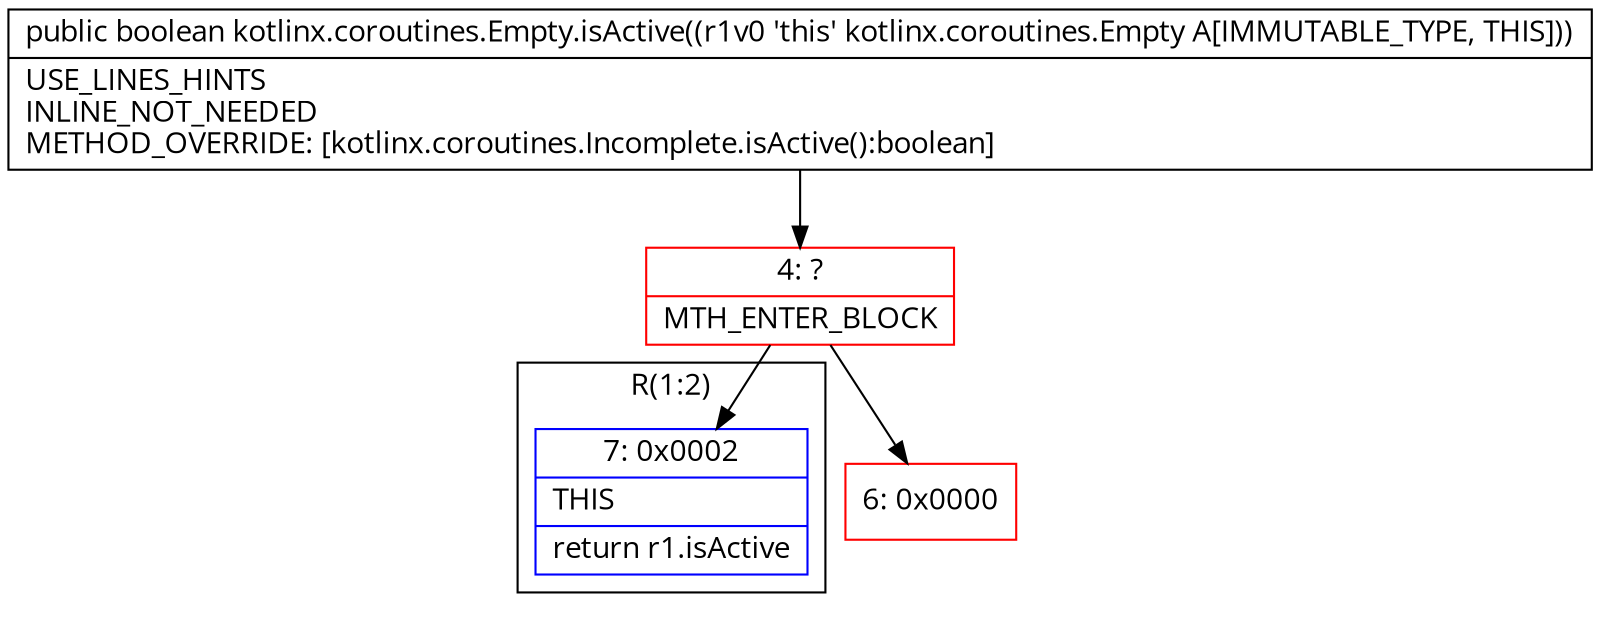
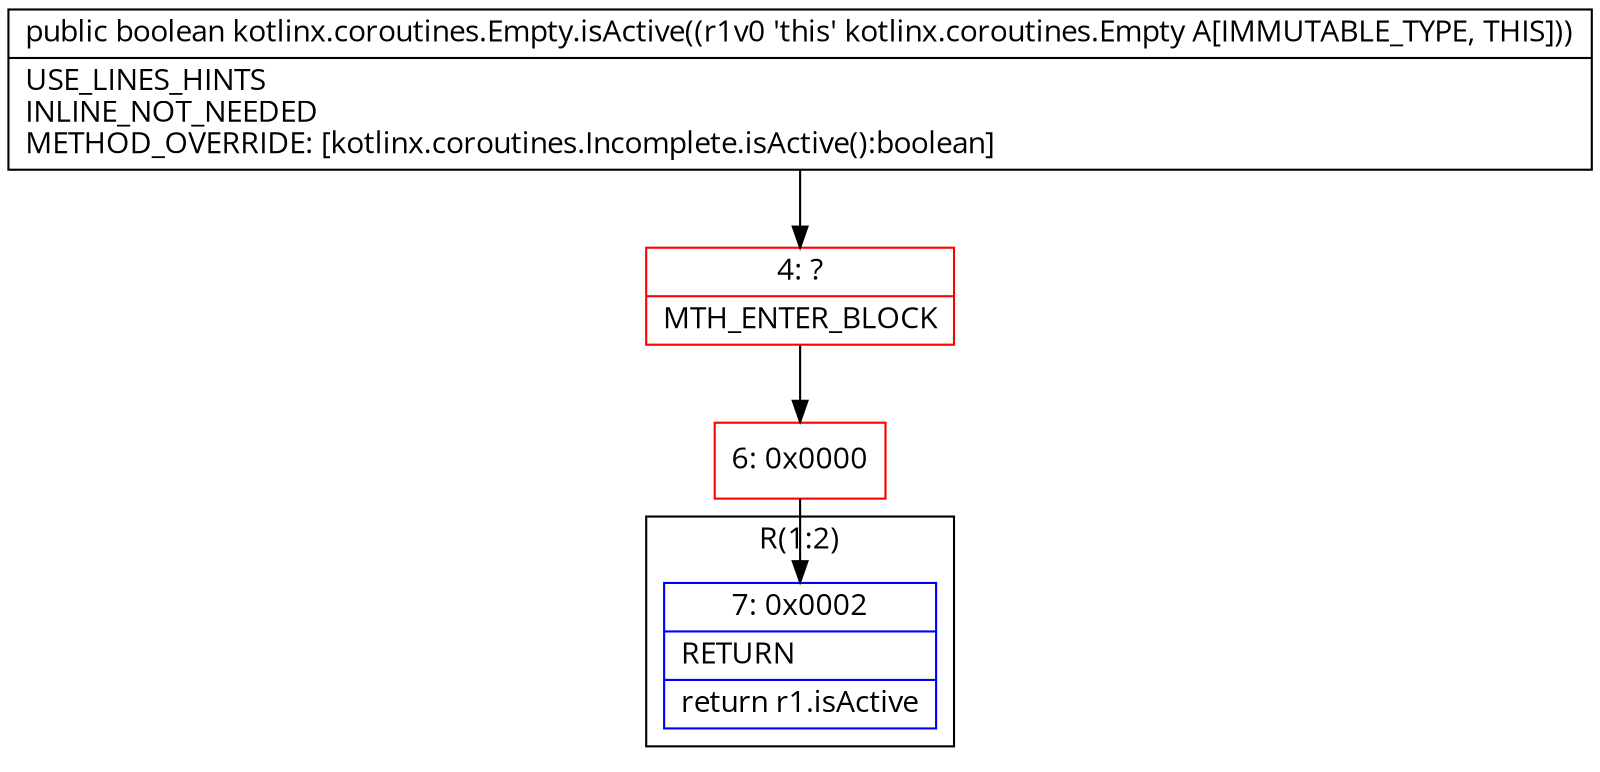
  digraph {
    fontname="Open Sans"
    node [color=red fontname="Open Sans" shape=record]
    edge [fontname="Open Sans"]
-   n1 [color=blue label="{7\:\ 0x0002|THIS\l|return r1.isActive\l}"]
+   n1 [color=blue label="{7\:\ 0x0002|RETURN\l|return r1.isActive\l}"]
    n2 [label="{4\:\ ?|MTH_ENTER_BLOCK\l}"]
    n3 [label="{6\:\ 0x0000}"]
    n4 [label="{public boolean kotlinx.coroutines.Empty.isActive((r1v0 'this' kotlinx.coroutines.Empty A[IMMUTABLE_TYPE, THIS]))  | USE_LINES_HINTS\lINLINE_NOT_NEEDED\lMETHOD_OVERRIDE: [kotlinx.coroutines.Incomplete.isActive():boolean]\l}" color=""]
    subgraph cluster_1 {
      label="R(1:2)"
      n1
    }
    n2 -> n3
-   n2 -> n1
+   n3 -> n1
    n4 -> n2
  }
